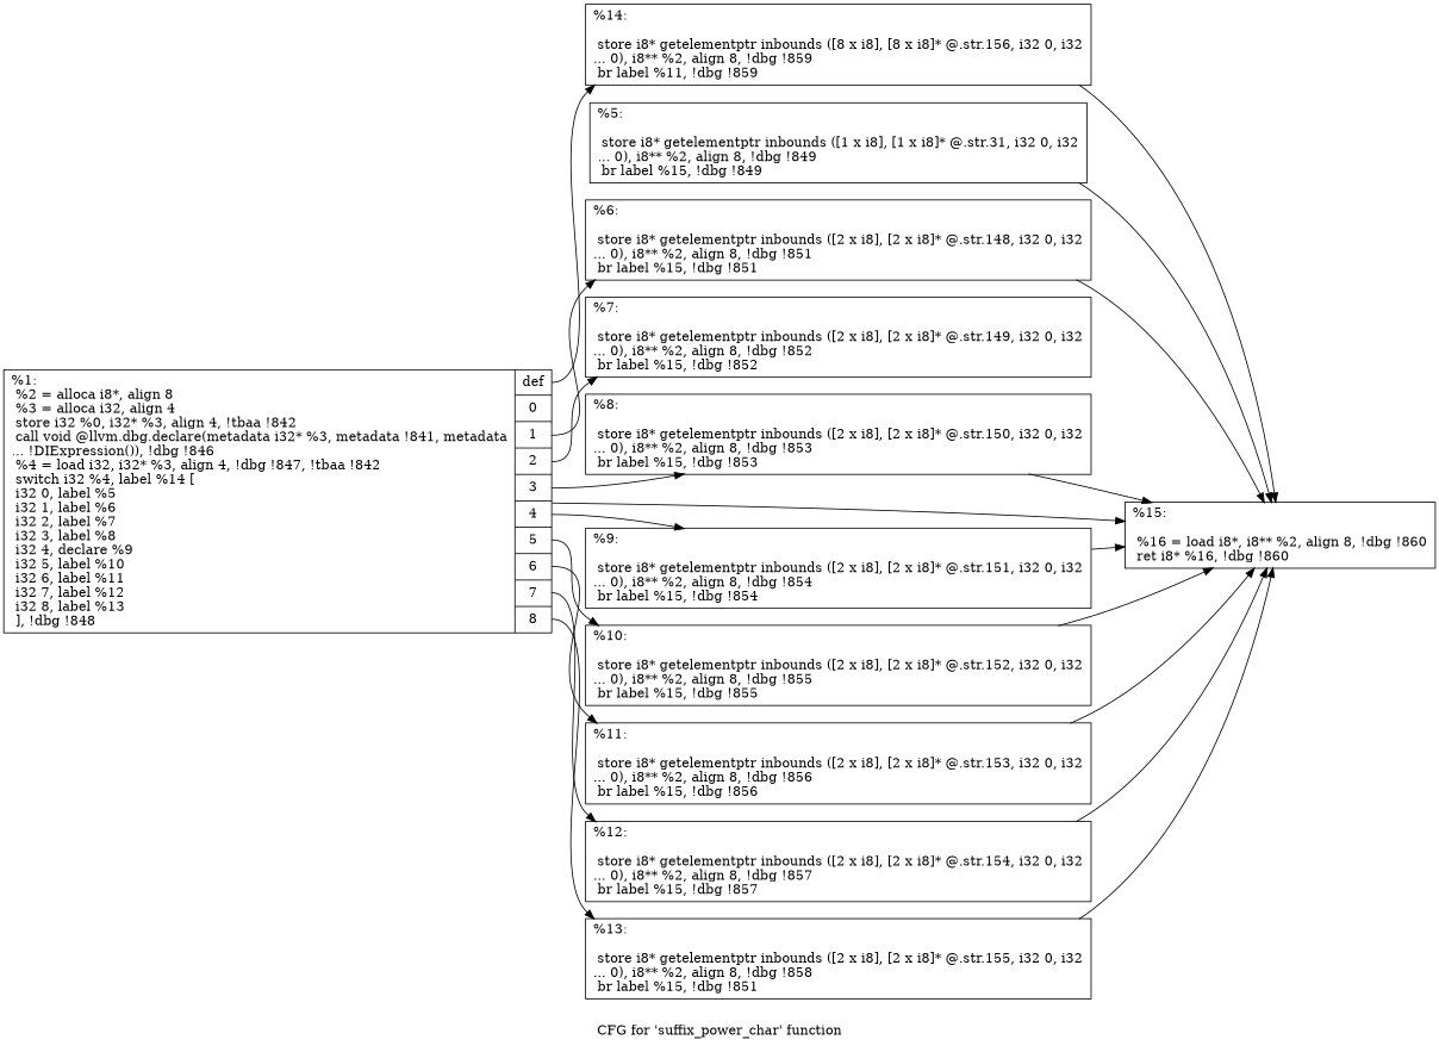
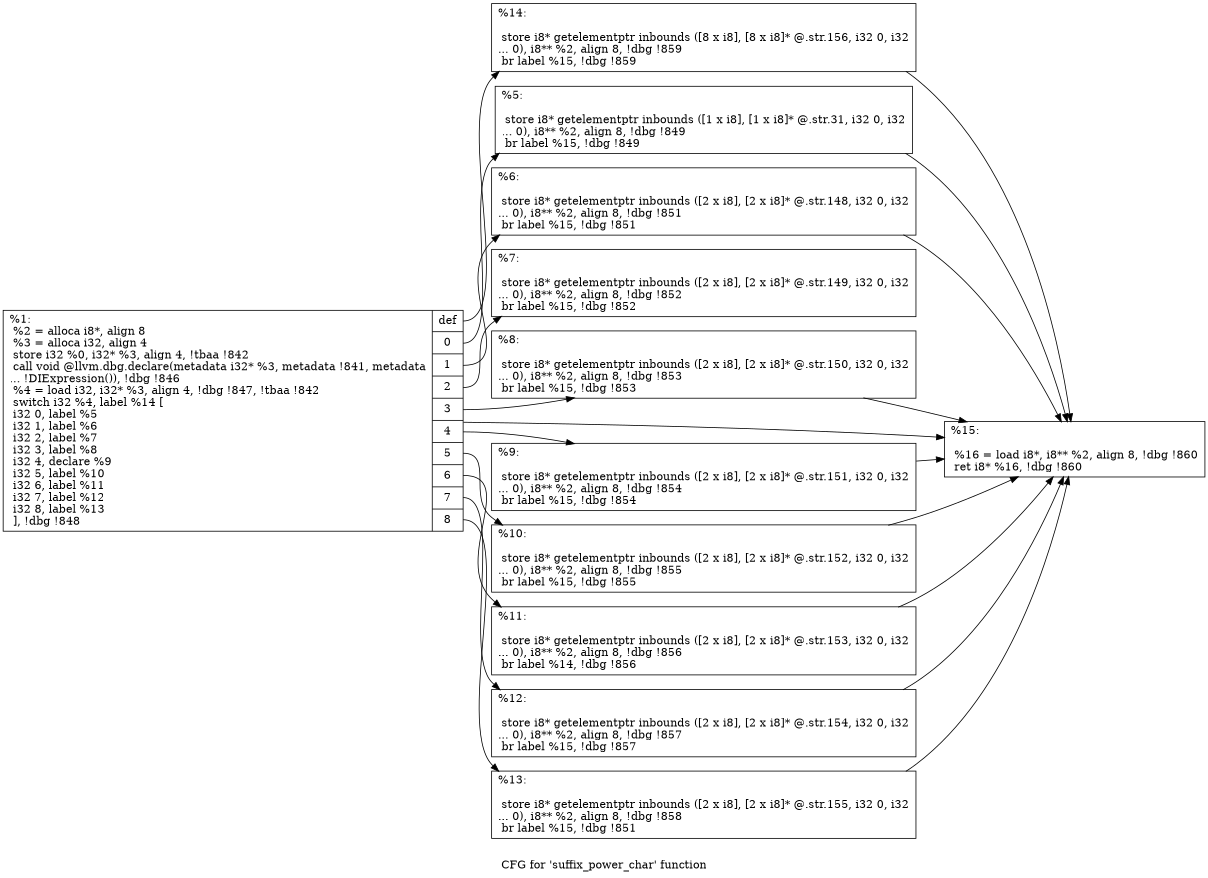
  digraph {
    label="CFG for 'suffix_power_char' function"
    rankdir=LR
    node [shape=record]
    n1 [label="{%1:\l  %2 = alloca i8*, align 8\l  %3 = alloca i32, align 4\l  store i32 %0, i32* %3, align 4, !tbaa !842\l  call void @llvm.dbg.declare(metadata i32* %3, metadata !841, metadata\l... !DIExpression()), !dbg !846\l  %4 = load i32, i32* %3, align 4, !dbg !847, !tbaa !842\l  switch i32 %4, label %14 [\l    i32 0, label %5\l    i32 1, label %6\l    i32 2, label %7\l    i32 3, label %8\l    i32 4, declare %9\l    i32 5, label %10\l    i32 6, label %11\l    i32 7, label %12\l    i32 8, label %13\l  ], !dbg !848\l|{<s0>def|<s1>0|<s2>1|<s3>2|<s4>3|<s5>4|<s6>5|<s7>6|<s8>7|<s9>8}}"]
-   n2 [label="{%14:\l\l  store i8* getelementptr inbounds ([8 x i8], [8 x i8]* @.str.156, i32 0, i32\l... 0), i8** %2, align 8, !dbg !859\l  br label %11, !dbg !859\l}"]
+   n2 [label="{%14:\l\l  store i8* getelementptr inbounds ([8 x i8], [8 x i8]* @.str.156, i32 0, i32\l... 0), i8** %2, align 8, !dbg !859\l  br label %15, !dbg !859\l}"]
    n3 [label="{%5:\l\l  store i8* getelementptr inbounds ([1 x i8], [1 x i8]* @.str.31, i32 0, i32\l... 0), i8** %2, align 8, !dbg !849\l  br label %15, !dbg !849\l}"]
    n4 [label="{%6:\l\l  store i8* getelementptr inbounds ([2 x i8], [2 x i8]* @.str.148, i32 0, i32\l... 0), i8** %2, align 8, !dbg !851\l  br label %15, !dbg !851\l}"]
    n5 [label="{%7:\l\l  store i8* getelementptr inbounds ([2 x i8], [2 x i8]* @.str.149, i32 0, i32\l... 0), i8** %2, align 8, !dbg !852\l  br label %15, !dbg !852\l}"]
    n6 [label="{%8:\l\l  store i8* getelementptr inbounds ([2 x i8], [2 x i8]* @.str.150, i32 0, i32\l... 0), i8** %2, align 8, !dbg !853\l  br label %15, !dbg !853\l}"]
    n7 [label="{%9:\l\l  store i8* getelementptr inbounds ([2 x i8], [2 x i8]* @.str.151, i32 0, i32\l... 0), i8** %2, align 8, !dbg !854\l  br label %15, !dbg !854\l}"]
    n8 [label="{%10:\l\l  store i8* getelementptr inbounds ([2 x i8], [2 x i8]* @.str.152, i32 0, i32\l... 0), i8** %2, align 8, !dbg !855\l  br label %15, !dbg !855\l}"]
-   n9 [label="{%11:\l\l  store i8* getelementptr inbounds ([2 x i8], [2 x i8]* @.str.153, i32 0, i32\l... 0), i8** %2, align 8, !dbg !856\l  br label %15, !dbg !856\l}"]
+   n9 [label="{%11:\l\l  store i8* getelementptr inbounds ([2 x i8], [2 x i8]* @.str.153, i32 0, i32\l... 0), i8** %2, align 8, !dbg !856\l  br label %14, !dbg !856\l}"]
    n10 [label="{%12:\l\l  store i8* getelementptr inbounds ([2 x i8], [2 x i8]* @.str.154, i32 0, i32\l... 0), i8** %2, align 8, !dbg !857\l  br label %15, !dbg !857\l}"]
    n11 [label="{%13:\l\l  store i8* getelementptr inbounds ([2 x i8], [2 x i8]* @.str.155, i32 0, i32\l... 0), i8** %2, align 8, !dbg !858\l  br label %15, !dbg !851\l}"]
    n12 [label="{%15:\l\l  %16 = load i8*, i8** %2, align 8, !dbg !860\l  ret i8* %16, !dbg !860\l}"]
    n1 -> n2 [tailport=s0]
+   n1 -> n3 [tailport=s1]
    n1 -> n4 [tailport=s2]
    n1 -> n5 [tailport=s3]
    n1 -> n6 [tailport=s4]
    n1 -> n7 [tailport=s5]
    n1 -> n8 [tailport=s6]
    n1 -> n9 [tailport=s7]
    n1 -> n10 [tailport=s8]
    n1 -> n11 [tailport=s9]
    n1 -> n12
    n2 -> n12
    n3 -> n12
    n4 -> n12
    n6 -> n12
    n7 -> n12
    n8 -> n12
    n9 -> n12
    n10 -> n12
    n11 -> n12
  }
